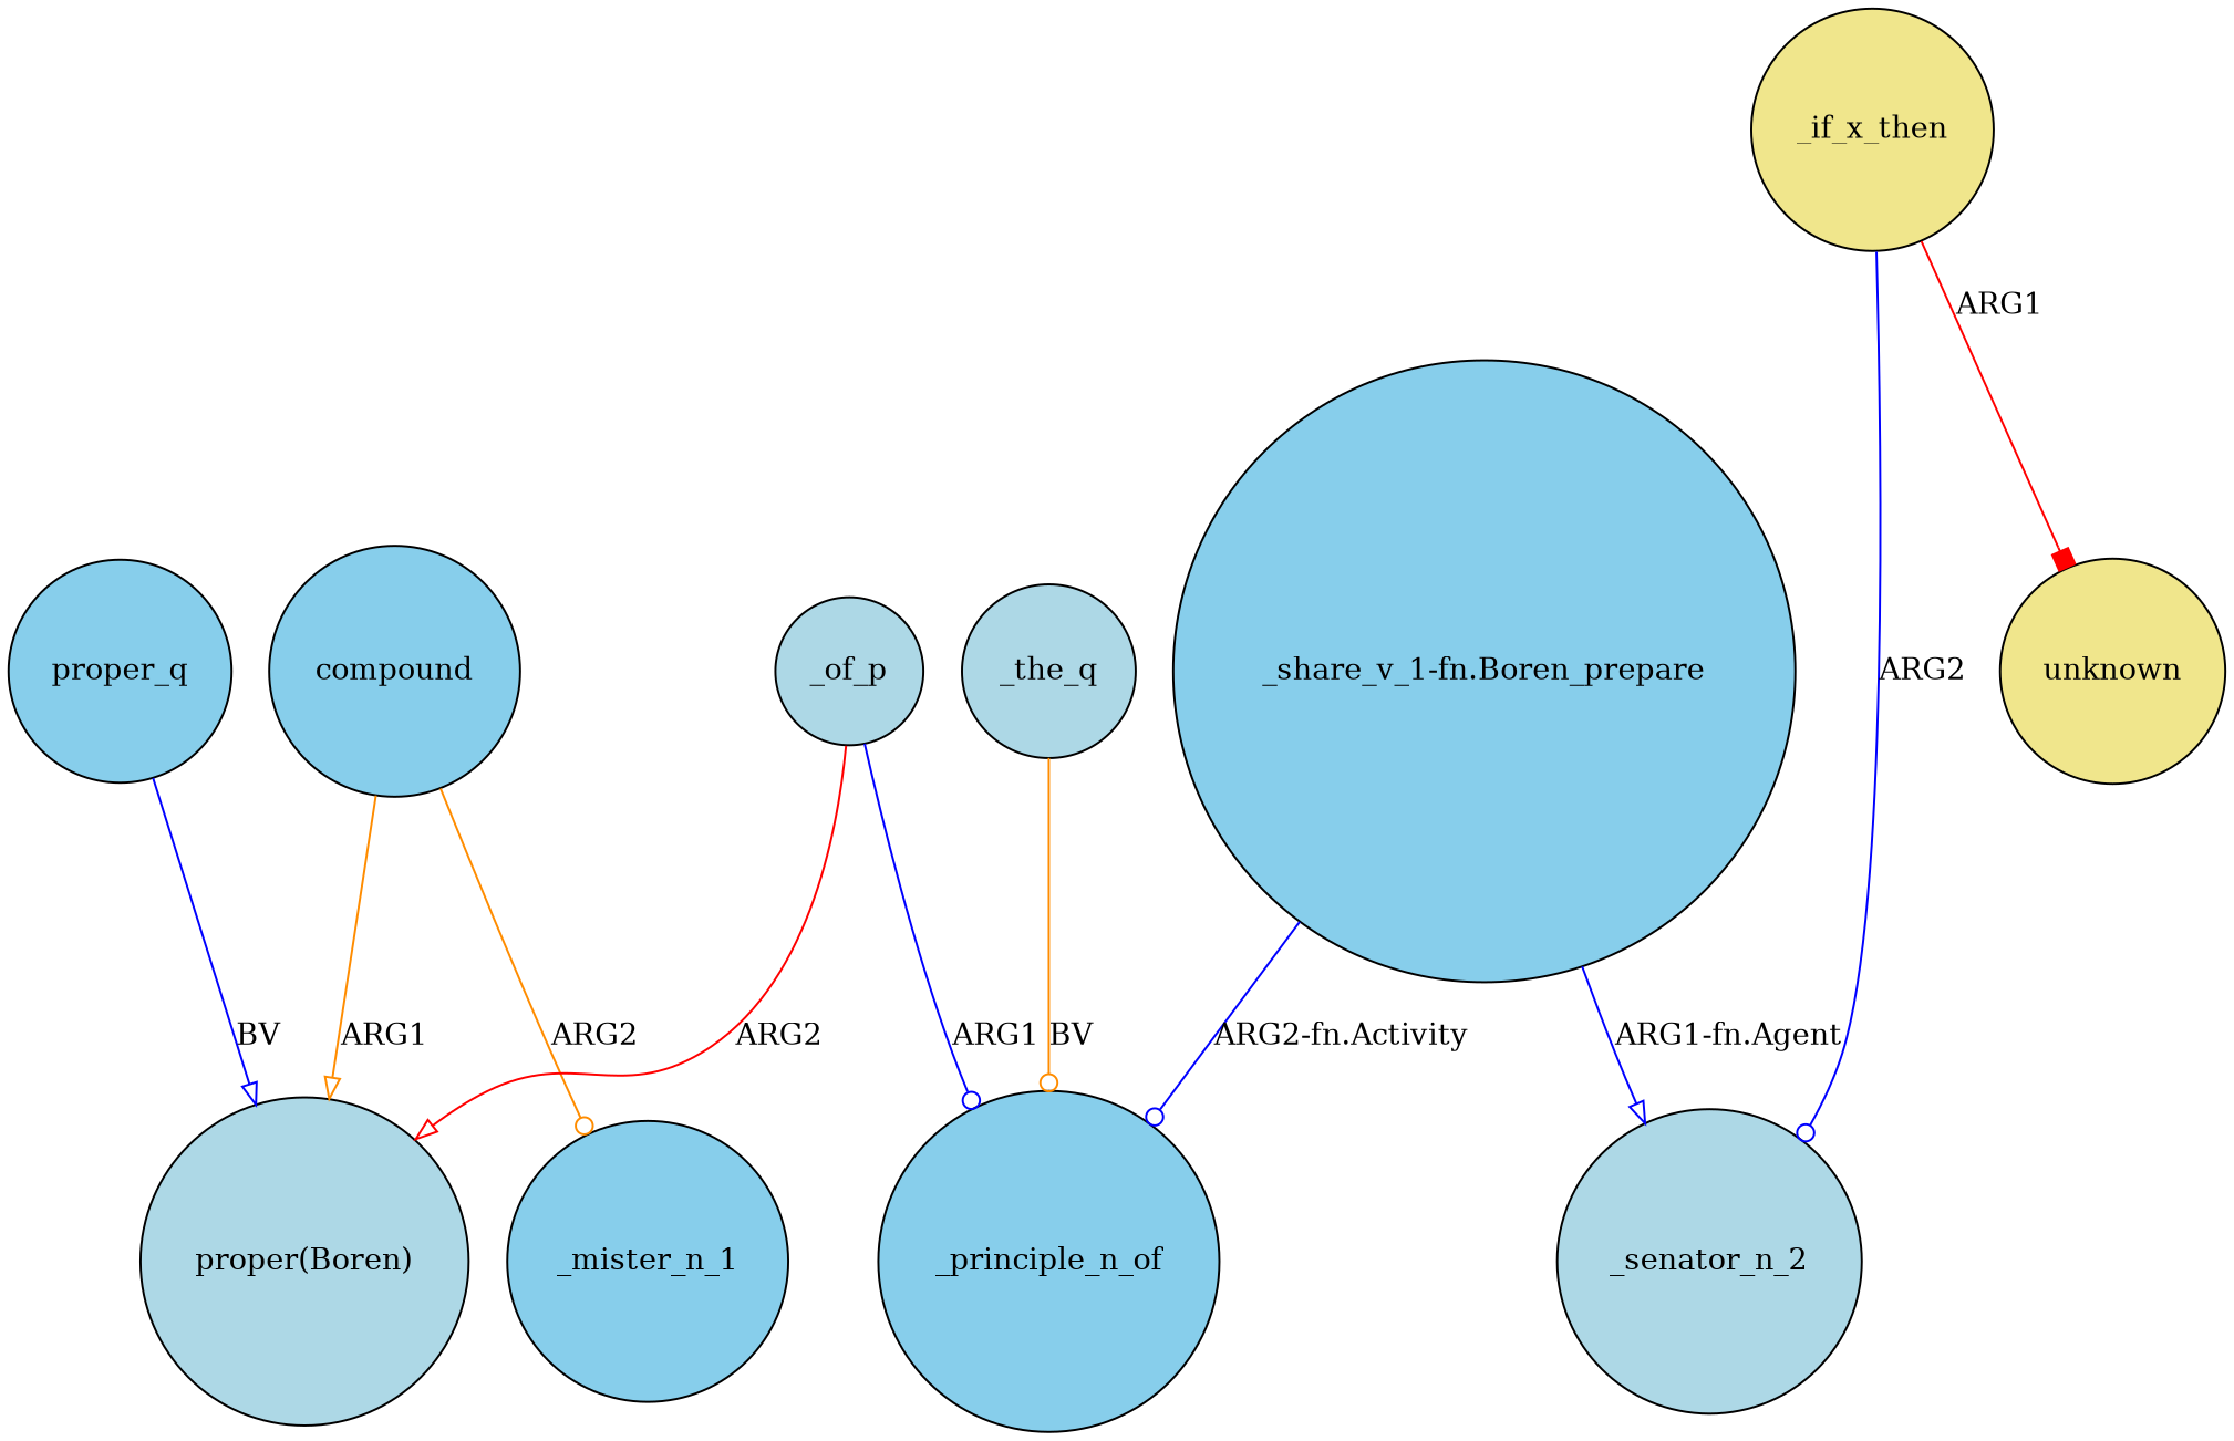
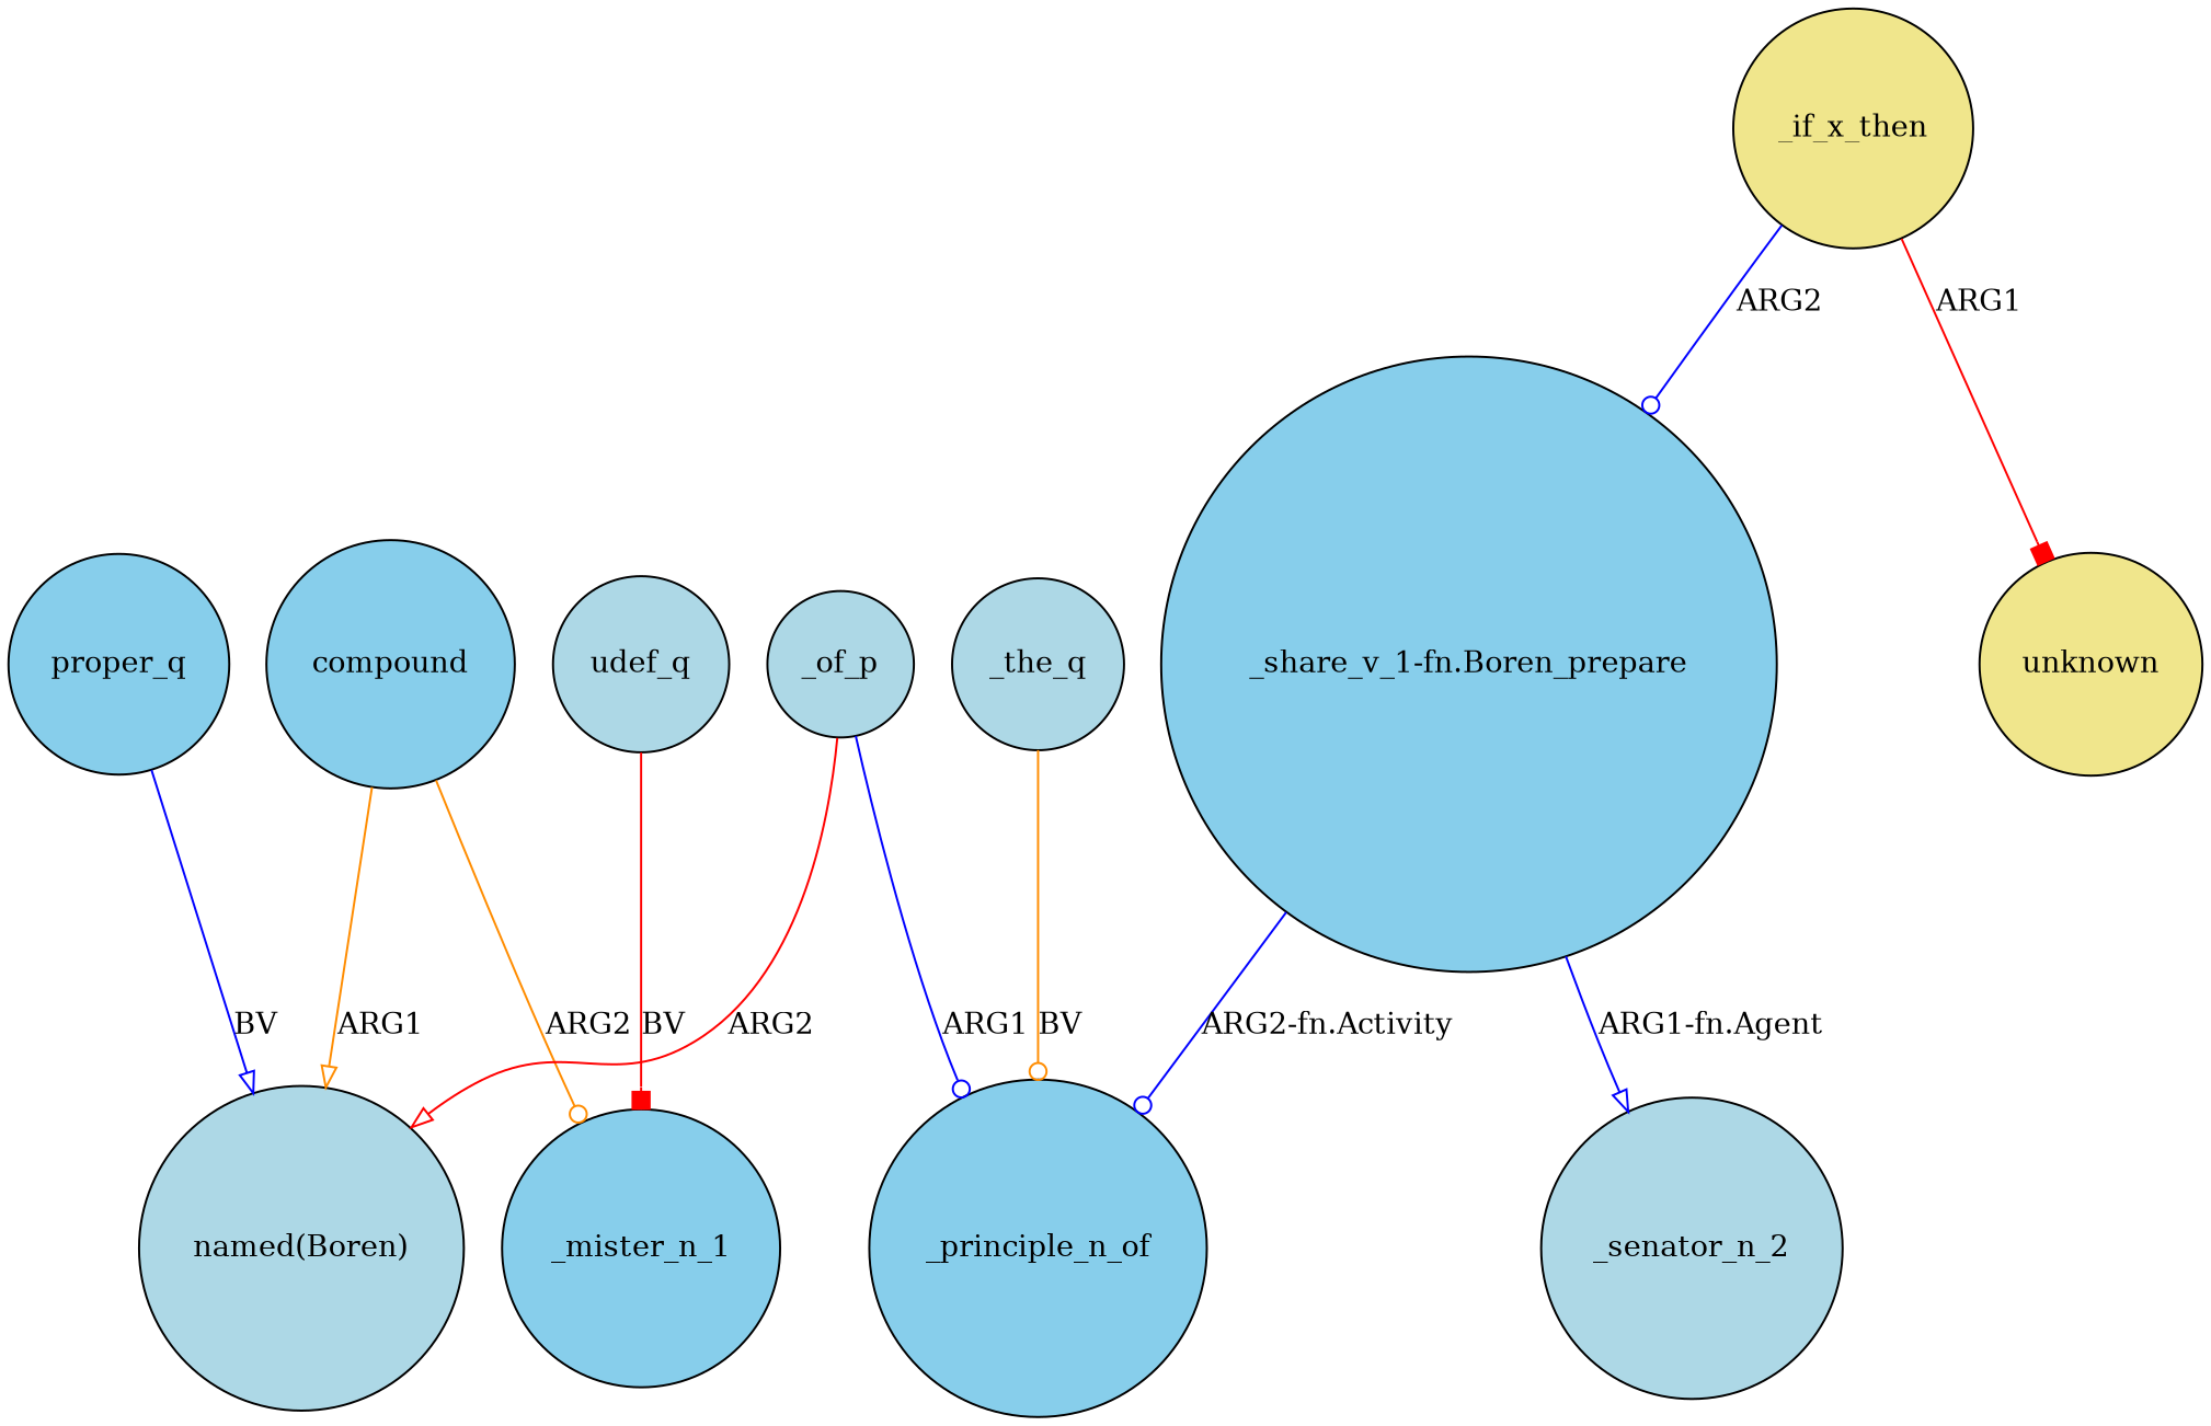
  digraph {
    node [fillcolor=skyblue shape=circle style=filled]
    edge [arrowhead=odot color=blue]
    proper_q
-   "named(Boren)" [fillcolor=lightblue label="proper(Boren)"]
+   "named(Boren)" [fillcolor=lightblue]
    _if_x_then [fillcolor=khaki]
    unknown [fillcolor=khaki]
    n5 [label="_share_v_1-fn.Boren_prepare"]
    _principle_n_of
    n7 [fillcolor=lightblue label=_senator_n_2]
    compound
    _mister_n_1
+   udef_q [fillcolor=lightblue]
    _the_q [fillcolor=lightblue]
    _of_p [fillcolor=lightblue]
    proper_q -> "named(Boren)" [arrowhead=onormal label=BV]
    _if_x_then -> unknown [arrowhead=box color=red label=ARG1]
-   _if_x_then -> n7 [label=ARG2]
+   _if_x_then -> n5 [label=ARG2]
    n5 -> _principle_n_of [label="ARG2-fn.Activity"]
    n5 -> n7 [arrowhead=onormal label="ARG1-fn.Agent"]
    compound -> "named(Boren)" [arrowhead=onormal color=darkorange label=ARG1]
    compound -> _mister_n_1 [color=darkorange label=ARG2]
+   udef_q -> _mister_n_1 [arrowhead=box color=red label=BV]
    _the_q -> _principle_n_of [color=darkorange label=BV]
    _of_p -> "named(Boren)" [arrowhead=onormal color=red label=ARG2]
    _of_p -> _principle_n_of [label=ARG1]
  }
